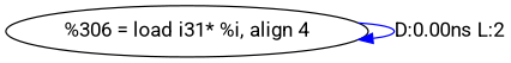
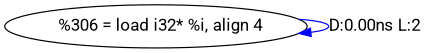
  digraph {
    fontname=Roboto
-   n1 [label="%306 = load i31* %i, align 4" fontname=Roboto]
+   n1 [label="  %306 = load i32* %i, align 4" fontname=Roboto]
    n1 -> n1 [color=blue label="D:0.00ns L:2" fontname=Roboto]
  }
